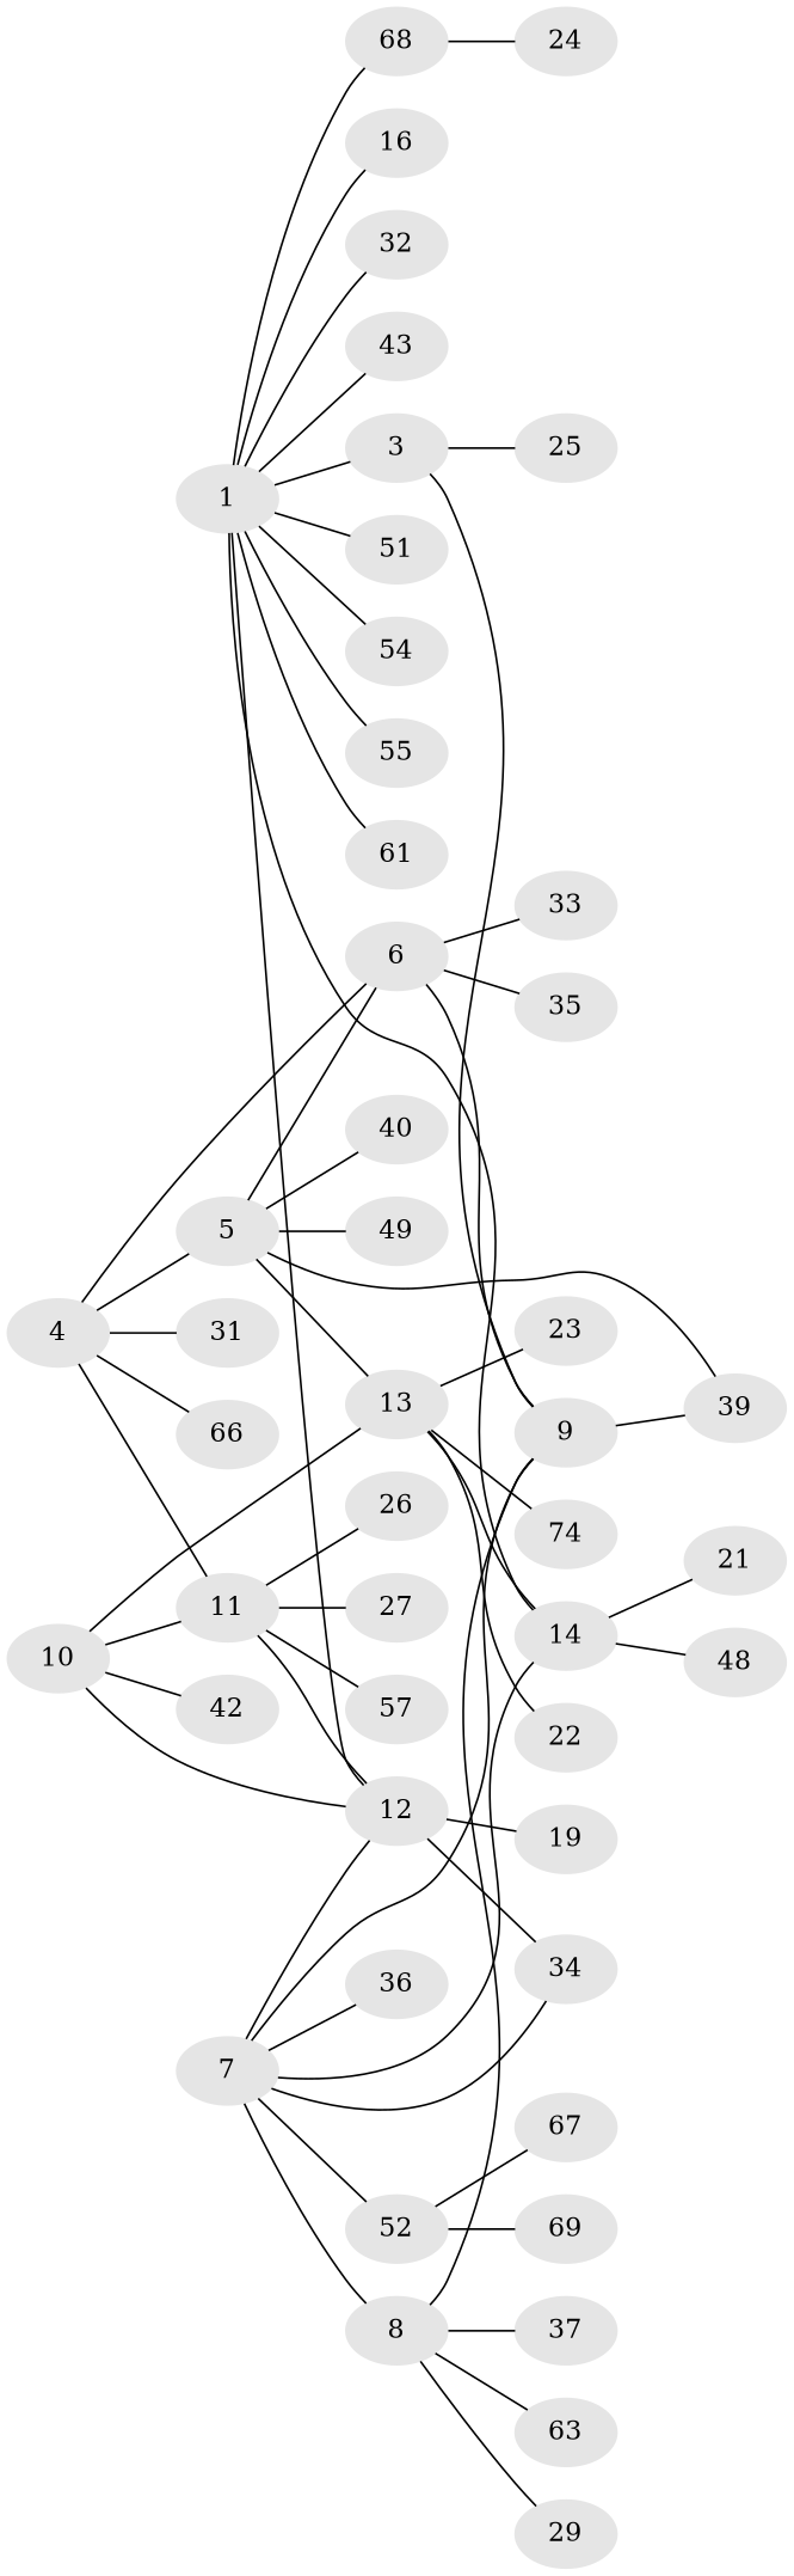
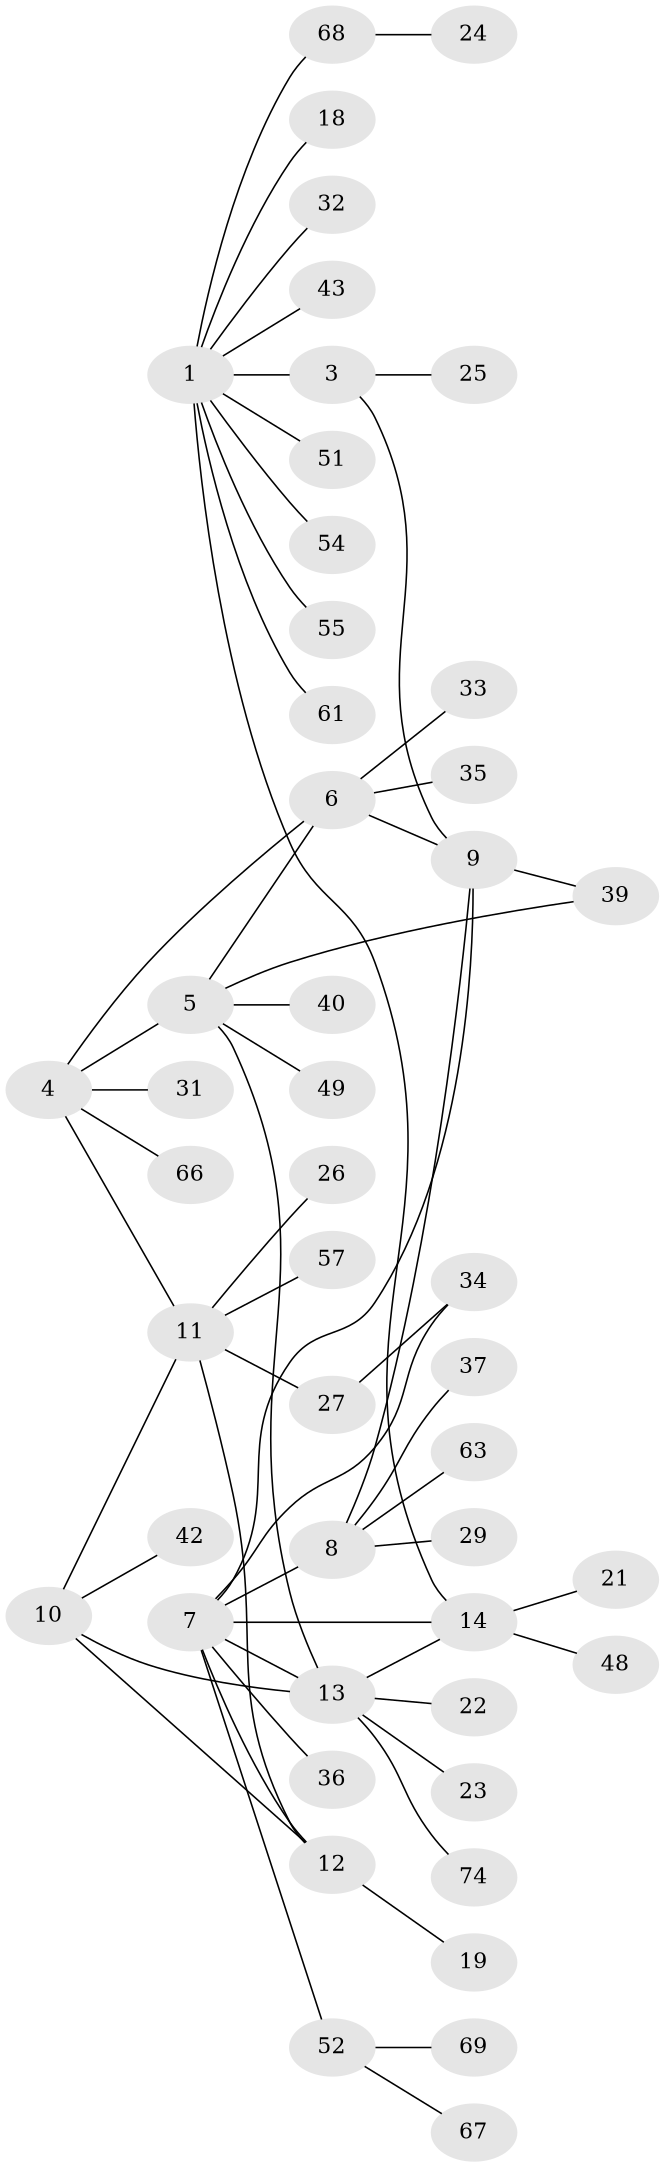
  graph {
    rankdir=LR
    node [color=gray90 style=filled]
    1 [super="+2"]
    3 [super="+45"]
    12 [super="+28"]
    14 [super="+50"]
-   18 [label=16]
+   18
    32
    43
    51
    54
    55
    61
    68
    9
    25
    6 [super="+57"]
    33 [super="+60"]
    35
    34 [super="+38"]
    19
    21
    48
    24
    39 [super="+53"]
    4 [super="+65"]
    5
    11 [super="+20"]
    31 [super="+41"]
    66
    13 [super="+16"]
    n30 [label=40 super="+47"]
    49 [super="+64"]
    n32 [label=57]
    26
    27
    22 [super="+56"]
    23
    n37 [label=74 super="+62"]
    7 [super="+15"]
    8 [super="+46"]
    36
    52 [super="+59"]
    29
    37
    63
    67
    69
    10 [super="+40"]
    42
    1 -- 3 [weight=2]
-   1 -- 12
    1 -- 14
    1 -- 18
    1 -- 32
    1 -- 43
    1 -- 51
    1 -- 54
    1 -- 55
    1 -- 61
    1 -- 68
    3 -- 9
    3 -- 25
-   12 -- 34
+   27 -- 34
    12 -- 19
    14 -- 21
    14 -- 48
    68 -- 24
    9 -- 39
    6 -- 9 [weight=2]
    6 -- 33
    6 -- 35
    4 -- 6
    4 -- 5
    4 -- 11
    4 -- 31
    4 -- 66
    5 -- 6
    5 -- 39
    5 -- 13
    5 -- n30
    5 -- 49
    11 -- 12
    11 -- n32
    11 -- 26
    11 -- 27
    13 -- 14
    13 -- 22
    13 -- 23
    13 -- n37
    7 -- 12
    7 -- 14
    7 -- 9
    7 -- 34
+   7 -- 13
    7 -- 8
    7 -- 36
    7 -- 52
    8 -- 9
    8 -- 29
    8 -- 37
    8 -- 63
    52 -- 67
    52 -- 69
    10 -- 12
    10 -- 11
    10 -- 13
    10 -- 42
  }
